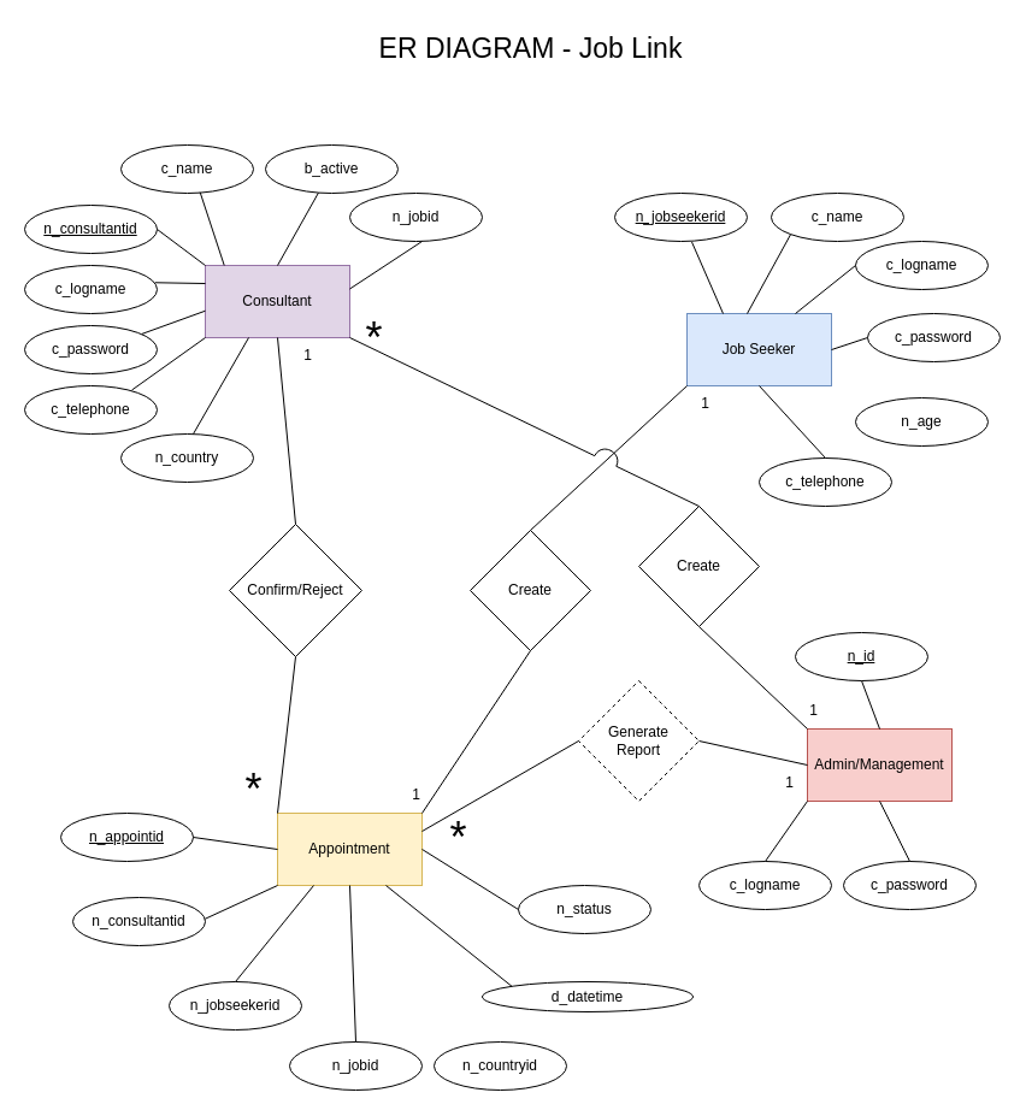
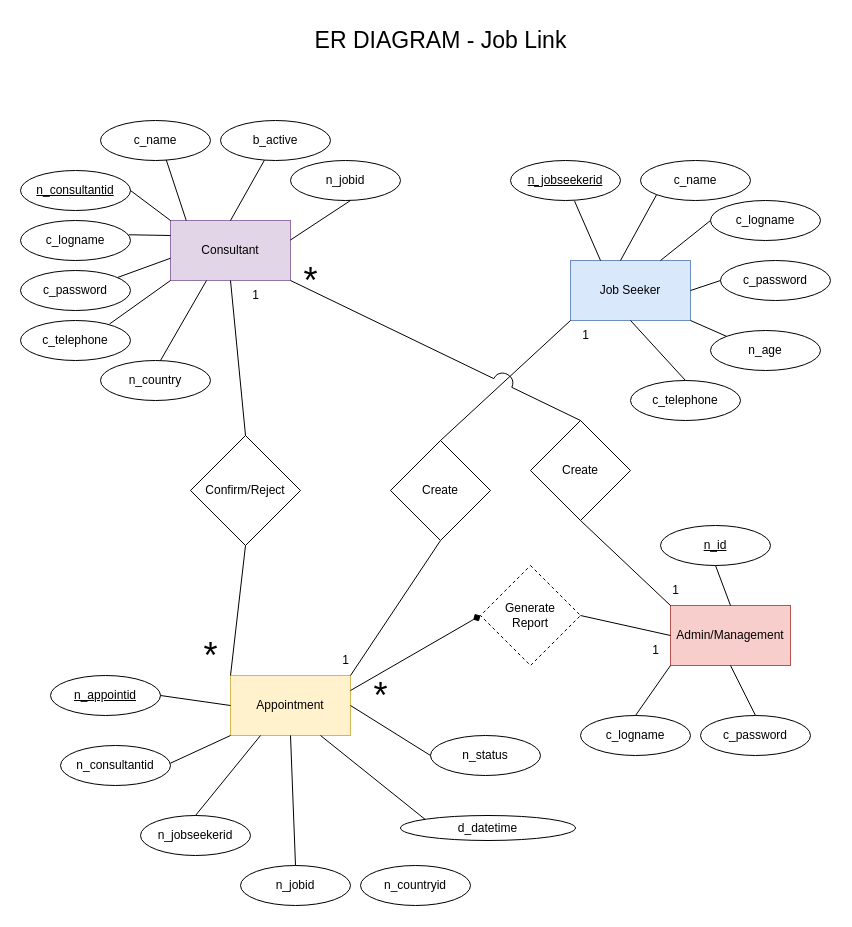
  <mxCell id="0" />
  <mxCell id="1" parent="0" />
  <mxCell id="2" value="Consultant" style="rounded=0;whiteSpace=wrap;html=1;fillColor=#e1d5e7;strokeColor=#9673a6;" parent="1" vertex="1"><mxGeometry x="170" y="220" width="120" height="60" as="geometry" /></mxCell>
  <mxCell id="3" value="Job Seeker" style="rounded=0;whiteSpace=wrap;html=1;fillColor=#dae8fc;strokeColor=#6c8ebf;" parent="1" vertex="1"><mxGeometry x="570" y="260" width="120" height="60" as="geometry" /></mxCell>
  <mxCell id="4" value="Appointment" style="rounded=0;whiteSpace=wrap;html=1;fillColor=#fff2cc;strokeColor=#d6b656;" parent="1" vertex="1"><mxGeometry x="230" y="675" width="120" height="60" as="geometry" /></mxCell>
  <mxCell id="5" value="&lt;u&gt;n_jobseekerid&lt;/u&gt;" style="ellipse;whiteSpace=wrap;html=1;" parent="1" vertex="1"><mxGeometry x="510" y="160" width="110" height="40" as="geometry" /></mxCell>
  <mxCell id="6" value="c_name" style="ellipse;whiteSpace=wrap;html=1;" parent="1" vertex="1"><mxGeometry x="640" y="160" width="110" height="40" as="geometry" /></mxCell>
  <mxCell id="7" value="c_logname" style="ellipse;whiteSpace=wrap;html=1;" parent="1" vertex="1"><mxGeometry x="710" y="200" width="110" height="40" as="geometry" /></mxCell>
  <mxCell id="8" value="c_password" style="ellipse;whiteSpace=wrap;html=1;" parent="1" vertex="1"><mxGeometry x="720" y="260" width="110" height="40" as="geometry" /></mxCell>
  <mxCell id="9" value="n_age" style="ellipse;whiteSpace=wrap;html=1;" parent="1" vertex="1"><mxGeometry x="710" y="330" width="110" height="40" as="geometry" /></mxCell>
  <mxCell id="10" value="c_telephone" style="ellipse;whiteSpace=wrap;html=1;" parent="1" vertex="1"><mxGeometry x="630" y="380" width="110" height="40" as="geometry" /></mxCell>
  <mxCell id="11" value="&lt;u&gt;n_consultantid&lt;/u&gt;" style="ellipse;whiteSpace=wrap;html=1;" parent="1" vertex="1"><mxGeometry x="20" y="170" width="110" height="40" as="geometry" /></mxCell>
  <mxCell id="12" value="c_name" style="ellipse;whiteSpace=wrap;html=1;" parent="1" vertex="1"><mxGeometry x="100" y="120" width="110" height="40" as="geometry" /></mxCell>
  <mxCell id="13" value="c_logname" style="ellipse;whiteSpace=wrap;html=1;" parent="1" vertex="1"><mxGeometry x="20" y="220" width="110" height="40" as="geometry" /></mxCell>
  <mxCell id="14" value="c_password" style="ellipse;whiteSpace=wrap;html=1;" parent="1" vertex="1"><mxGeometry x="20" y="270" width="110" height="40" as="geometry" /></mxCell>
  <mxCell id="15" value="c_telephone" style="ellipse;whiteSpace=wrap;html=1;" parent="1" vertex="1"><mxGeometry x="20" y="320" width="110" height="40" as="geometry" /></mxCell>
  <mxCell id="16" value="n_country" style="ellipse;whiteSpace=wrap;html=1;" parent="1" vertex="1"><mxGeometry x="100" y="360" width="110" height="40" as="geometry" /></mxCell>
  <mxCell id="17" value="b_active" style="ellipse;whiteSpace=wrap;html=1;" parent="1" vertex="1"><mxGeometry x="220" y="120" width="110" height="40" as="geometry" /></mxCell>
  <mxCell id="18" value="n_jobid" style="ellipse;whiteSpace=wrap;html=1;" parent="1" vertex="1"><mxGeometry x="290" y="160" width="110" height="40" as="geometry" /></mxCell>
  <mxCell id="19" value="" style="endArrow=none;html=1;rounded=0;entryX=0.3;entryY=1;entryDx=0;entryDy=0;entryPerimeter=0;" parent="1" target="2" edge="1"><mxGeometry width="50" height="50" relative="1" as="geometry"><mxPoint x="160" y="360" as="sourcePoint" /><mxPoint x="210" y="310" as="targetPoint" /></mxGeometry></mxCell>
  <mxCell id="20" value="" style="endArrow=none;html=1;rounded=0;exitX=0.809;exitY=0.088;exitDx=0;exitDy=0;exitPerimeter=0;" parent="1" source="15" edge="1"><mxGeometry width="50" height="50" relative="1" as="geometry"><mxPoint x="120" y="330" as="sourcePoint" /><mxPoint x="170" y="280" as="targetPoint" /></mxGeometry></mxCell>
  <mxCell id="21" value="" style="endArrow=none;html=1;rounded=0;exitX=0.886;exitY=0.171;exitDx=0;exitDy=0;exitPerimeter=0;entryX=0;entryY=0.629;entryDx=0;entryDy=0;entryPerimeter=0;" parent="1" source="14" target="2" edge="1"><mxGeometry width="50" height="50" relative="1" as="geometry"><mxPoint x="130" y="310" as="sourcePoint" /><mxPoint x="180" y="260" as="targetPoint" /></mxGeometry></mxCell>
  <mxCell id="22" value="" style="endArrow=none;html=1;rounded=0;exitX=0.984;exitY=0.357;exitDx=0;exitDy=0;exitPerimeter=0;entryX=0;entryY=0.25;entryDx=0;entryDy=0;" parent="1" source="13" target="2" edge="1"><mxGeometry width="50" height="50" relative="1" as="geometry"><mxPoint x="140" y="270" as="sourcePoint" /><mxPoint x="190" y="220" as="targetPoint" /></mxGeometry></mxCell>
  <mxCell id="23" value="" style="endArrow=none;html=1;rounded=0;exitX=1;exitY=0.5;exitDx=0;exitDy=0;entryX=0;entryY=0;entryDx=0;entryDy=0;" parent="1" source="11" target="2" edge="1"><mxGeometry width="50" height="50" relative="1" as="geometry"><mxPoint x="130" y="230" as="sourcePoint" /><mxPoint x="180" y="180" as="targetPoint" /></mxGeometry></mxCell>
  <mxCell id="24" value="" style="endArrow=none;html=1;rounded=0;exitX=0.131;exitY=-0.001;exitDx=0;exitDy=0;exitPerimeter=0;entryX=0.597;entryY=0.979;entryDx=0;entryDy=0;entryPerimeter=0;" parent="1" source="2" target="12" edge="1"><mxGeometry width="50" height="50" relative="1" as="geometry"><mxPoint x="170" y="200" as="sourcePoint" /><mxPoint x="220" y="150" as="targetPoint" /></mxGeometry></mxCell>
  <mxCell id="25" value="" style="endArrow=none;html=1;rounded=0;" parent="1" target="17" edge="1"><mxGeometry width="50" height="50" relative="1" as="geometry"><mxPoint x="230" y="220" as="sourcePoint" /><mxPoint x="280" y="170" as="targetPoint" /></mxGeometry></mxCell>
  <mxCell id="26" value="" style="endArrow=none;html=1;rounded=0;exitX=0.999;exitY=0.326;exitDx=0;exitDy=0;exitPerimeter=0;" parent="1" source="2" edge="1"><mxGeometry width="50" height="50" relative="1" as="geometry"><mxPoint x="300" y="250" as="sourcePoint" /><mxPoint x="350" y="200" as="targetPoint" /></mxGeometry></mxCell>
  <mxCell id="27" value="" style="endArrow=none;html=1;rounded=0;exitX=0.25;exitY=0;exitDx=0;exitDy=0;entryX=0.582;entryY=1.014;entryDx=0;entryDy=0;entryPerimeter=0;" parent="1" source="3" target="5" edge="1"><mxGeometry width="50" height="50" relative="1" as="geometry"><mxPoint x="600" y="250" as="sourcePoint" /><mxPoint x="650" y="200" as="targetPoint" /></mxGeometry></mxCell>
  <mxCell id="28" value="" style="endArrow=none;html=1;rounded=0;entryX=0;entryY=1;entryDx=0;entryDy=0;" parent="1" target="6" edge="1"><mxGeometry width="50" height="50" relative="1" as="geometry"><mxPoint x="620" y="260" as="sourcePoint" /><mxPoint x="670" y="210" as="targetPoint" /></mxGeometry></mxCell>
  <mxCell id="29" value="" style="endArrow=none;html=1;rounded=0;exitX=0.75;exitY=0;exitDx=0;exitDy=0;entryX=0;entryY=0.5;entryDx=0;entryDy=0;" parent="1" source="3" target="7" edge="1"><mxGeometry width="50" height="50" relative="1" as="geometry"><mxPoint x="670" y="280" as="sourcePoint" /><mxPoint x="720" y="230" as="targetPoint" /></mxGeometry></mxCell>
  <mxCell id="30" value="" style="endArrow=none;html=1;rounded=0;exitX=1;exitY=0.5;exitDx=0;exitDy=0;entryX=0;entryY=0.5;entryDx=0;entryDy=0;" parent="1" source="3" target="8" edge="1"><mxGeometry width="50" height="50" relative="1" as="geometry"><mxPoint x="690" y="330" as="sourcePoint" /><mxPoint x="740" y="280" as="targetPoint" /></mxGeometry></mxCell>
+ <mxCell id="31" value="" style="endArrow=none;html=1;rounded=0;exitX=1;exitY=1;exitDx=0;exitDy=0;entryX=0;entryY=0;entryDx=0;entryDy=0;" parent="1" source="3" target="9" edge="1"><mxGeometry width="50" height="50" relative="1" as="geometry"><mxPoint x="690" y="370" as="sourcePoint" /><mxPoint x="740" y="320" as="targetPoint" /></mxGeometry></mxCell>
  <mxCell id="32" value="" style="endArrow=none;html=1;rounded=0;entryX=0.5;entryY=1;entryDx=0;entryDy=0;exitX=0.5;exitY=0;exitDx=0;exitDy=0;" parent="1" source="10" target="3" edge="1"><mxGeometry width="50" height="50" relative="1" as="geometry"><mxPoint x="620" y="380" as="sourcePoint" /><mxPoint x="670" y="330" as="targetPoint" /></mxGeometry></mxCell>
  <mxCell id="33" value="Create" style="rhombus;whiteSpace=wrap;html=1;" parent="1" vertex="1"><mxGeometry x="390" y="440" width="100" height="100" as="geometry" /></mxCell>
  <mxCell id="34" value="Confirm/Reject" style="rhombus;whiteSpace=wrap;html=1;" parent="1" vertex="1"><mxGeometry x="190" y="435" width="110" height="110" as="geometry" /></mxCell>
  <mxCell id="35" value="" style="endArrow=none;html=1;rounded=0;entryX=0.5;entryY=1;entryDx=0;entryDy=0;exitX=0.5;exitY=0;exitDx=0;exitDy=0;" parent="1" source="34" target="2" edge="1"><mxGeometry width="50" height="50" relative="1" as="geometry"><mxPoint x="250" y="340" as="sourcePoint" /><mxPoint x="300" y="290" as="targetPoint" /></mxGeometry></mxCell>
  <mxCell id="36" value="" style="endArrow=none;html=1;rounded=0;entryX=0.5;entryY=1;entryDx=0;entryDy=0;exitX=0;exitY=0;exitDx=0;exitDy=0;" parent="1" source="4" target="34" edge="1"><mxGeometry width="50" height="50" relative="1" as="geometry"><mxPoint x="280" y="690" as="sourcePoint" /><mxPoint x="330" y="640" as="targetPoint" /></mxGeometry></mxCell>
  <mxCell id="37" value="" style="endArrow=none;html=1;rounded=0;entryX=0.5;entryY=1;entryDx=0;entryDy=0;exitX=1;exitY=0;exitDx=0;exitDy=0;" parent="1" source="4" target="33" edge="1"><mxGeometry width="50" height="50" relative="1" as="geometry"><mxPoint x="510" y="660" as="sourcePoint" /><mxPoint x="560" y="610" as="targetPoint" /></mxGeometry></mxCell>
  <mxCell id="38" value="" style="endArrow=none;html=1;rounded=0;entryX=0;entryY=1;entryDx=0;entryDy=0;exitX=0.5;exitY=0;exitDx=0;exitDy=0;" parent="1" source="33" target="3" edge="1"><mxGeometry width="50" height="50" relative="1" as="geometry"><mxPoint x="520" y="430" as="sourcePoint" /><mxPoint x="570" y="380" as="targetPoint" /></mxGeometry></mxCell>
  <mxCell id="39" value="&lt;u&gt;n_appointid&lt;/u&gt;" style="ellipse;whiteSpace=wrap;html=1;" parent="1" vertex="1"><mxGeometry x="50" y="675" width="110" height="40" as="geometry" /></mxCell>
  <mxCell id="40" value="n_consultantid" style="ellipse;whiteSpace=wrap;html=1;" parent="1" vertex="1"><mxGeometry x="60" y="745" width="110" height="40" as="geometry" /></mxCell>
  <mxCell id="41" value="n_jobseekerid" style="ellipse;whiteSpace=wrap;html=1;" parent="1" vertex="1"><mxGeometry x="140" y="815" width="110" height="40" as="geometry" /></mxCell>
  <mxCell id="42" value="n_jobid" style="ellipse;whiteSpace=wrap;html=1;" parent="1" vertex="1"><mxGeometry x="240" y="865" width="110" height="40" as="geometry" /></mxCell>
  <mxCell id="43" value="d_datetime" style="ellipse;whiteSpace=wrap;html=1;" parent="1" vertex="1"><mxGeometry x="400" y="815" width="175" height="25" as="geometry" /></mxCell>
  <mxCell id="44" value="n_status" style="ellipse;whiteSpace=wrap;html=1;" parent="1" vertex="1"><mxGeometry x="430" y="735" width="110" height="40" as="geometry" /></mxCell>
  <mxCell id="45" value="" style="endArrow=none;html=1;rounded=0;exitX=1;exitY=0.5;exitDx=0;exitDy=0;entryX=0;entryY=0.5;entryDx=0;entryDy=0;" parent="1" source="39" target="4" edge="1"><mxGeometry width="50" height="50" relative="1" as="geometry"><mxPoint x="270" y="475" as="sourcePoint" /><mxPoint x="320" y="425" as="targetPoint" /></mxGeometry></mxCell>
  <mxCell id="46" value="" style="endArrow=none;html=1;rounded=0;exitX=0.999;exitY=0.443;exitDx=0;exitDy=0;exitPerimeter=0;entryX=0;entryY=1;entryDx=0;entryDy=0;" parent="1" source="40" target="4" edge="1"><mxGeometry width="50" height="50" relative="1" as="geometry"><mxPoint x="190" y="765" as="sourcePoint" /><mxPoint x="240" y="715" as="targetPoint" /></mxGeometry></mxCell>
  <mxCell id="47" value="" style="endArrow=none;html=1;rounded=0;exitX=0.5;exitY=0;exitDx=0;exitDy=0;entryX=0.25;entryY=1;entryDx=0;entryDy=0;" parent="1" source="41" target="4" edge="1"><mxGeometry width="50" height="50" relative="1" as="geometry"><mxPoint x="220" y="815" as="sourcePoint" /><mxPoint x="270" y="765" as="targetPoint" /></mxGeometry></mxCell>
  <mxCell id="48" value="" style="endArrow=none;html=1;rounded=0;exitX=0.5;exitY=0;exitDx=0;exitDy=0;entryX=0.5;entryY=1;entryDx=0;entryDy=0;" parent="1" source="42" target="4" edge="1"><mxGeometry width="50" height="50" relative="1" as="geometry"><mxPoint x="300" y="805" as="sourcePoint" /><mxPoint x="350" y="755" as="targetPoint" /></mxGeometry></mxCell>
  <mxCell id="49" value="" style="endArrow=none;html=1;rounded=0;entryX=0.75;entryY=1;entryDx=0;entryDy=0;exitX=0;exitY=0;exitDx=0;exitDy=0;" parent="1" source="43" target="4" edge="1"><mxGeometry width="50" height="50" relative="1" as="geometry"><mxPoint x="330" y="815" as="sourcePoint" /><mxPoint x="380" y="765" as="targetPoint" /></mxGeometry></mxCell>
  <mxCell id="50" value="" style="endArrow=none;html=1;rounded=0;exitX=1;exitY=0.5;exitDx=0;exitDy=0;entryX=0;entryY=0.5;entryDx=0;entryDy=0;" parent="1" source="4" target="44" edge="1"><mxGeometry width="50" height="50" relative="1" as="geometry"><mxPoint x="440" y="745" as="sourcePoint" /><mxPoint x="490" y="695" as="targetPoint" /></mxGeometry></mxCell>
  <mxCell id="51" value="1" style="text;html=1;align=center;verticalAlign=middle;resizable=0;points=[];autosize=1;strokeColor=none;fillColor=none;" parent="1" vertex="1"><mxGeometry x="240" y="280" width="30" height="30" as="geometry" /></mxCell>
  <mxCell id="52" value="1" style="text;html=1;align=center;verticalAlign=middle;resizable=0;points=[];autosize=1;strokeColor=none;fillColor=none;" parent="1" vertex="1"><mxGeometry x="570" y="320" width="30" height="30" as="geometry" /></mxCell>
  <mxCell id="53" value="1" style="text;html=1;align=center;verticalAlign=middle;resizable=0;points=[];autosize=1;strokeColor=none;fillColor=none;" parent="1" vertex="1"><mxGeometry x="330" y="645" width="30" height="30" as="geometry" /></mxCell>
  <mxCell id="54" value="&lt;font style=&quot;font-size: 36px;&quot;&gt;*&lt;/font&gt;" style="text;html=1;align=center;verticalAlign=middle;resizable=0;points=[];autosize=1;strokeColor=none;fillColor=none;" parent="1" vertex="1"><mxGeometry x="190" y="625" width="40" height="60" as="geometry" /></mxCell>
  <mxCell id="55" value="Admin/Management" style="rounded=0;whiteSpace=wrap;html=1;fillColor=#f8cecc;strokeColor=#b85450;" parent="1" vertex="1"><mxGeometry x="670" y="605" width="120" height="60" as="geometry" /></mxCell>
  <mxCell id="56" value="c_password" style="ellipse;whiteSpace=wrap;html=1;" parent="1" vertex="1"><mxGeometry x="700" y="715" width="110" height="40" as="geometry" /></mxCell>
  <mxCell id="57" value="c_logname" style="ellipse;whiteSpace=wrap;html=1;" parent="1" vertex="1"><mxGeometry x="580" y="715" width="110" height="40" as="geometry" /></mxCell>
  <mxCell id="58" value="" style="endArrow=none;html=1;rounded=0;exitX=0.5;exitY=0;exitDx=0;exitDy=0;entryX=0;entryY=1;entryDx=0;entryDy=0;" parent="1" source="57" target="55" edge="1"><mxGeometry width="50" height="50" relative="1" as="geometry"><mxPoint x="680" y="695" as="sourcePoint" /><mxPoint x="670" y="685" as="targetPoint" /></mxGeometry></mxCell>
  <mxCell id="59" value="" style="endArrow=none;html=1;rounded=0;exitX=0.5;exitY=0;exitDx=0;exitDy=0;entryX=0.5;entryY=1;entryDx=0;entryDy=0;" parent="1" source="56" target="55" edge="1"><mxGeometry width="50" height="50" relative="1" as="geometry"><mxPoint x="740" y="715" as="sourcePoint" /><mxPoint x="790" y="665" as="targetPoint" /></mxGeometry></mxCell>
  <mxCell id="60" value="Generate&lt;br&gt;Report&lt;br&gt;" style="rhombus;whiteSpace=wrap;html=1;dashed=1;" parent="1" vertex="1"><mxGeometry x="480" y="565" width="100" height="100" as="geometry" /></mxCell>
- <mxCell id="61" value="" style="endArrow=none;html=1;rounded=0;exitX=1;exitY=0.25;exitDx=0;exitDy=0;entryX=0;entryY=0.5;entryDx=0;entryDy=0;" parent="1" source="4" target="60" edge="1"><mxGeometry width="50" height="50" relative="1" as="geometry"><mxPoint x="410" y="715" as="sourcePoint" /><mxPoint x="460" y="665" as="targetPoint" /></mxGeometry></mxCell>
+ <mxCell id="61" value="" style="endArrow=diamond;html=1;rounded=0;exitX=1;exitY=0.25;exitDx=0;exitDy=0;entryX=0;entryY=0.5;entryDx=0;entryDy=0;" parent="1" source="4" target="60" edge="1"><mxGeometry width="50" height="50" relative="1" as="geometry"><mxPoint x="410" y="715" as="sourcePoint" /><mxPoint x="460" y="665" as="targetPoint" /></mxGeometry></mxCell>
  <mxCell id="62" value="" style="endArrow=none;html=1;rounded=0;exitX=1;exitY=0.5;exitDx=0;exitDy=0;entryX=0;entryY=0.5;entryDx=0;entryDy=0;" parent="1" source="60" target="55" edge="1"><mxGeometry width="50" height="50" relative="1" as="geometry"><mxPoint x="660" y="645" as="sourcePoint" /><mxPoint x="710" y="595" as="targetPoint" /></mxGeometry></mxCell>
  <mxCell id="63" value="&lt;u&gt;n_id&lt;/u&gt;" style="ellipse;whiteSpace=wrap;html=1;" parent="1" vertex="1"><mxGeometry x="660" y="525" width="110" height="40" as="geometry" /></mxCell>
  <mxCell id="64" value="" style="endArrow=none;html=1;rounded=0;entryX=0.5;entryY=1;entryDx=0;entryDy=0;" parent="1" target="63" edge="1"><mxGeometry width="50" height="50" relative="1" as="geometry"><mxPoint x="730" y="605" as="sourcePoint" /><mxPoint x="770" y="565" as="targetPoint" /></mxGeometry></mxCell>
  <mxCell id="65" value="Create" style="rhombus;whiteSpace=wrap;html=1;" parent="1" vertex="1"><mxGeometry x="530" y="420" width="100" height="100" as="geometry" /></mxCell>
  <mxCell id="66" value="" style="endArrow=none;html=1;rounded=0;entryX=0.5;entryY=1;entryDx=0;entryDy=0;exitX=0;exitY=0;exitDx=0;exitDy=0;" parent="1" source="55" target="65" edge="1"><mxGeometry width="50" height="50" relative="1" as="geometry"><mxPoint x="570" y="565" as="sourcePoint" /><mxPoint x="620" y="515" as="targetPoint" /></mxGeometry></mxCell>
  <mxCell id="67" value="1" style="text;html=1;align=center;verticalAlign=middle;resizable=0;points=[];autosize=1;strokeColor=none;fillColor=none;" parent="1" vertex="1"><mxGeometry x="660" y="575" width="30" height="30" as="geometry" /></mxCell>
  <mxCell id="68" value="&lt;font style=&quot;font-size: 36px;&quot;&gt;*&lt;/font&gt;" style="text;html=1;align=center;verticalAlign=middle;resizable=0;points=[];autosize=1;strokeColor=none;fillColor=none;" parent="1" vertex="1"><mxGeometry x="290" y="250" width="40" height="60" as="geometry" /></mxCell>
  <mxCell id="69" value="&lt;font style=&quot;font-size: 36px;&quot;&gt;*&lt;/font&gt;" style="text;html=1;align=center;verticalAlign=middle;resizable=0;points=[];autosize=1;strokeColor=none;fillColor=none;" parent="1" vertex="1"><mxGeometry x="360" y="665" width="40" height="60" as="geometry" /></mxCell>
  <mxCell id="70" value="" style="endArrow=none;html=1;rounded=0;exitX=1;exitY=1;exitDx=0;exitDy=0;entryX=0.5;entryY=0;entryDx=0;entryDy=0;strokeColor=default;jumpStyle=arc;jumpSize=20;" parent="1" source="2" target="65" edge="1"><mxGeometry width="50" height="50" relative="1" as="geometry"><mxPoint x="320" y="365" as="sourcePoint" /><mxPoint x="370" y="315" as="targetPoint" /></mxGeometry></mxCell>
  <mxCell id="71" value="1" style="text;html=1;align=center;verticalAlign=middle;resizable=0;points=[];autosize=1;strokeColor=none;fillColor=none;" parent="1" vertex="1"><mxGeometry x="640" y="635" width="30" height="30" as="geometry" /></mxCell>
  <mxCell id="72" value="&lt;font style=&quot;font-size: 23px;&quot;&gt;ER DIAGRAM - Job Link&lt;/font&gt;" style="text;html=1;align=center;verticalAlign=middle;resizable=0;points=[];autosize=1;strokeColor=none;fillColor=none;" vertex="1" parent="1"><mxGeometry x="300" y="20" width="280" height="40" as="geometry" /></mxCell>
  <mxCell id="73" value="n_countryid" style="ellipse;whiteSpace=wrap;html=1;" vertex="1" parent="1"><mxGeometry x="360" y="865" width="110" height="40" as="geometry" /></mxCell>
